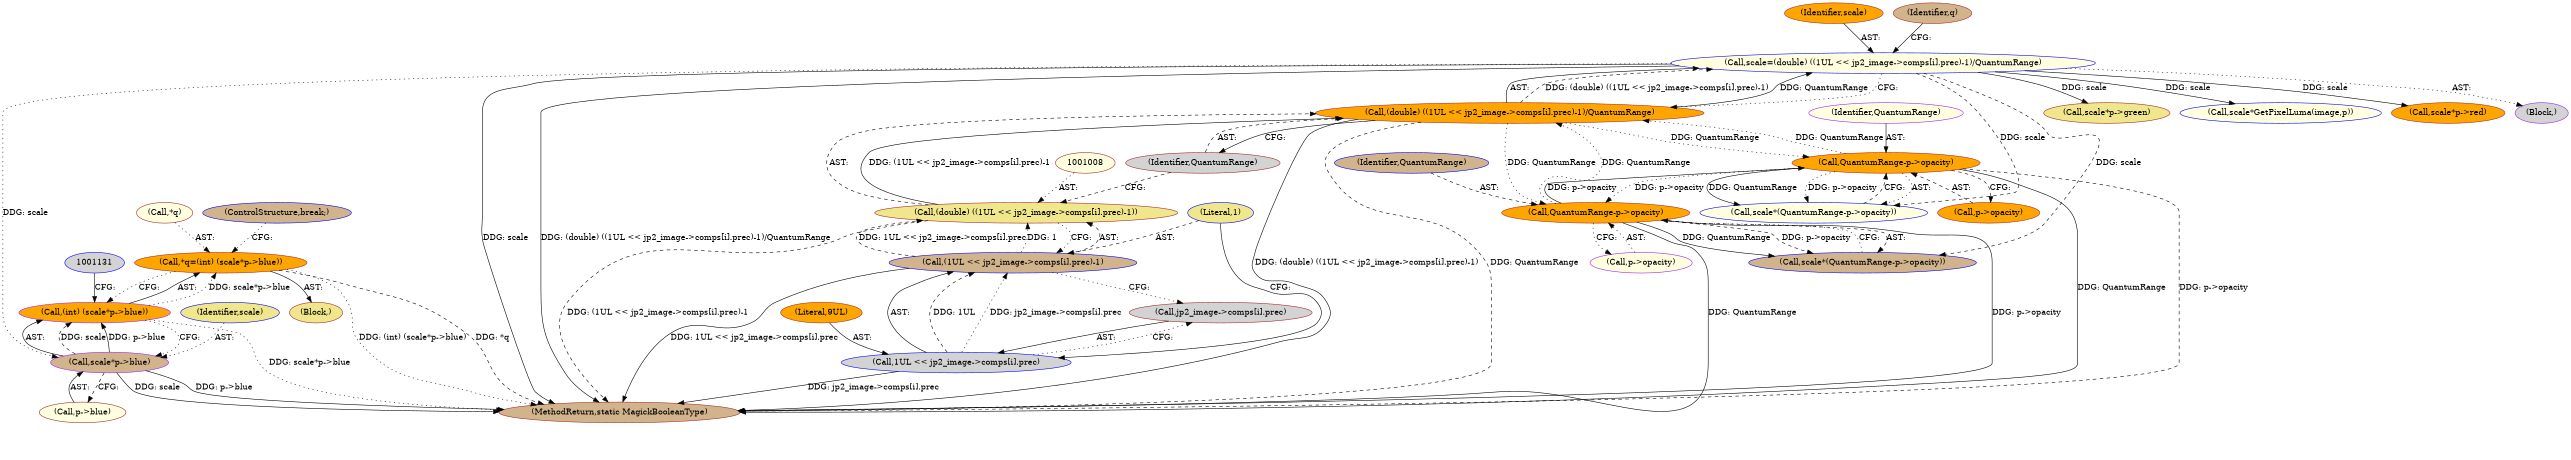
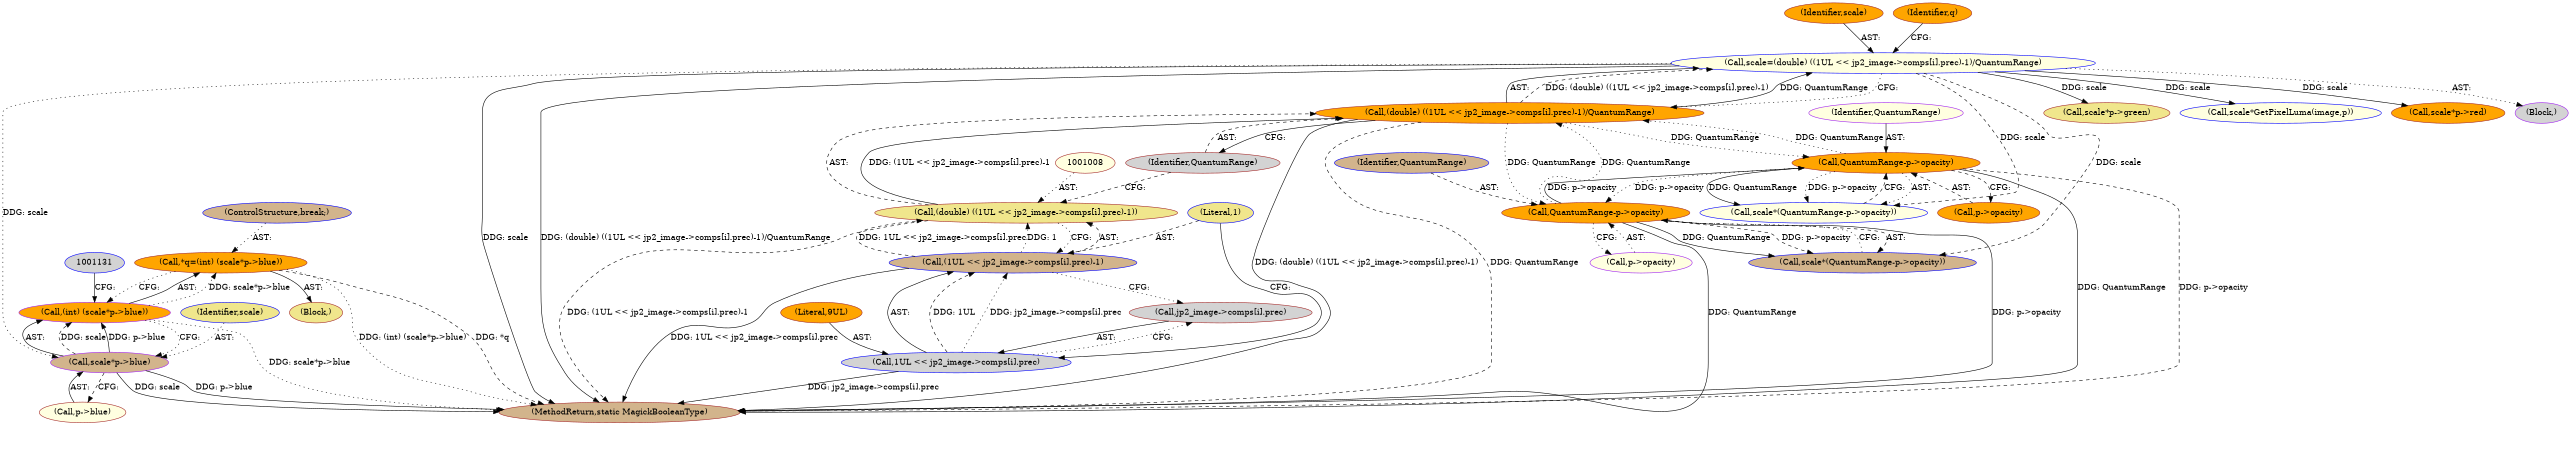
  digraph {
    node [color=brown fillcolor=orange style=filled]
    edge [style=solid]
    n1 [label="(Call,*q=(int) (scale*p->blue))"]
    n2 [color=purple label="(Call,(int) (scale*p->blue))"]
    n3 [fillcolor=tan label="(MethodReturn,static MagickBooleanType)"]
    n4 [fillcolor=khaki label="(Block,)"]
    n5 [color=purple fillcolor=tan label="(Call,scale*p->blue)"]
    n6 [fillcolor=lightyellow label="(Call,p->blue)"]
    n7 [color=blue fillcolor=lightyellow label="(Call,scale=(double) ((1UL << jp2_image->comps[i].prec)-1)/QuantumRange)"]
    n8 [label="(Call,(double) ((1UL << jp2_image->comps[i].prec)-1)/QuantumRange)"]
    n9 [fillcolor=khaki label="(Call,scale*p->green)"]
    n10 [color=blue fillcolor=lightyellow label="(Call,scale*GetPixelLuma(image,p))"]
    n11 [color=blue fillcolor=tan label="(Call,scale*(QuantumRange-p->opacity))"]
    n12 [label="(Call,scale*p->red)"]
    n13 [color=purple fillcolor=lightgrey label="(Block,)"]
    n14 [color=blue fillcolor=lightyellow label="(Call,scale*(QuantumRange-p->opacity))"]
    n15 [label="(Call,QuantumRange-p->opacity)"]
    n16 [label="(Call,QuantumRange-p->opacity)"]
    n17 [fillcolor=lightgrey label="(Identifier,QuantumRange)"]
    n18 [label="(Call,p->opacity)"]
    n19 [color=purple fillcolor=lightyellow label="(Call,p->opacity)"]
    n20 [fillcolor=khaki label="(Call,(double) ((1UL << jp2_image->comps[i].prec)-1))"]
    n21 [color=blue fillcolor=tan label="(Call,(1UL << jp2_image->comps[i].prec)-1)"]
    n22 [fillcolor=lightgrey label="(Call,jp2_image->comps[i].prec)"]
    n23 [color=blue fillcolor=khaki label="(Literal,1)"]
    n24 [color=blue fillcolor=lightgrey label="(Call,1UL << jp2_image->comps[i].prec)"]
    n25 [label="(Literal,9UL)"]
    n26 [label="(Identifier,scale)"]
    n27 [color=blue fillcolor=tan label="(ControlStructure,break;)"]
    n28 [color=blue fillcolor=khaki label="(Identifier,scale)"]
-   n29 [fillcolor=tan label="(Identifier,q)"]
-   n30 [fillcolor=lightyellow label="(Call,*q)"]
+   n29 [label="(Identifier,q)"]
    n31 [color=purple fillcolor=lightyellow label="(Identifier,QuantumRange)"]
    n32 [color=blue fillcolor=tan label="(Identifier,QuantumRange)"]
    1001131 [color=blue fillcolor=lightgrey]
    1001008 [fillcolor=lightyellow]
    n1 -> n2 [label="CFG: " style=dotted]
    n1 -> n3 [label="DDG: (int) (scale*p->blue)" style=dotted]
    n1 -> n3 [label="DDG: *q" style=dashed]
    n1 -> n4 [label="AST: "]
    n2 -> n1 [label="AST: "]
    n2 -> n1 [label="DDG: scale*p->blue" style=dotted]
    n2 -> n3 [label="DDG: scale*p->blue" style=dotted]
    n2 -> n5 [label="CFG: " style=dotted]
    n5 -> n2 [label="AST: "]
    n5 -> n2 [label="DDG: scale" style=dashed]
    n5 -> n2 [label="DDG: p->blue"]
    n5 -> n3 [label="DDG: p->blue"]
    n5 -> n3 [label="DDG: scale"]
    n5 -> n6 [label="CFG: " style=dashed]
    n6 -> n5 [label="AST: "]
    n7 -> n3 [label="DDG: scale"]
    n7 -> n3 [label="DDG: (double) ((1UL << jp2_image->comps[i].prec)-1)/QuantumRange"]
    n7 -> n5 [label="DDG: scale" style=dotted]
    n7 -> n8 [label="CFG: " style=dotted]
    n7 -> n9 [label="DDG: scale"]
    n7 -> n10 [label="DDG: scale"]
    n7 -> n11 [label="DDG: scale" style=dashed]
    n7 -> n12 [label="DDG: scale"]
    n7 -> n13 [label="AST: " style=dotted]
    n7 -> n14 [label="DDG: scale" style=dashed]
    n8 -> n3 [label="DDG: (double) ((1UL << jp2_image->comps[i].prec)-1)"]
    n8 -> n3 [label="DDG: QuantumRange" style=dashed]
    n8 -> n7 [label="AST: "]
    n8 -> n7 [label="DDG: (double) ((1UL << jp2_image->comps[i].prec)-1)" style=dashed]
    n8 -> n7 [label="DDG: QuantumRange"]
    n8 -> n15 [label="DDG: QuantumRange" style=dotted]
    n8 -> n16 [label="DDG: QuantumRange" style=dotted]
    n8 -> n17 [label="CFG: "]
    n11 -> n16 [label="CFG: " style=dotted]
    n14 -> n15 [label="CFG: " style=dashed]
    n15 -> n3 [label="DDG: QuantumRange"]
    n15 -> n3 [label="DDG: p->opacity" style=dashed]
    n15 -> n8 [label="DDG: QuantumRange" style=dotted]
    n15 -> n14 [label="AST: " style=dotted]
    n15 -> n14 [label="DDG: QuantumRange"]
    n15 -> n14 [label="DDG: p->opacity" style=dotted]
    n15 -> n16 [label="DDG: p->opacity" style=dotted]
    n15 -> n18 [label="CFG: " style=dashed]
    n16 -> n3 [label="DDG: QuantumRange"]
    n16 -> n3 [label="DDG: p->opacity"]
    n16 -> n8 [label="DDG: QuantumRange" style=dotted]
    n16 -> n11 [label="AST: " style=dashed]
    n16 -> n11 [label="DDG: QuantumRange"]
    n16 -> n11 [label="DDG: p->opacity" style=dashed]
    n16 -> n15 [label="DDG: p->opacity"]
    n16 -> n19 [label="CFG: " style=dotted]
    n17 -> n8 [label="AST: " style=dashed]
    n17 -> n20 [label="CFG: " style=dashed]
    n18 -> n15 [label="AST: " style=dashed]
    n19 -> n16 [label="AST: " style=dotted]
    n20 -> n3 [label="DDG: (1UL << jp2_image->comps[i].prec)-1" style=dashed]
    n20 -> n8 [label="AST: " style=dashed]
    n20 -> n8 [label="DDG: (1UL << jp2_image->comps[i].prec)-1"]
    n20 -> n21 [label="CFG: " style=dotted]
    n21 -> n3 [label="DDG: 1UL << jp2_image->comps[i].prec"]
    n21 -> n20 [label="AST: " style=dashed]
    n21 -> n20 [label="DDG: 1UL << jp2_image->comps[i].prec" style=dashed]
    n21 -> n20 [label="DDG: 1" style=dotted]
    n21 -> n22 [label="CFG: " style=dotted]
    n22 -> n24 [label="AST: "]
    n23 -> n21 [label="AST: " style=dashed]
    n23 -> n24 [label="CFG: "]
    n24 -> n3 [label="DDG: jp2_image->comps[i].prec"]
    n24 -> n21 [label="AST: "]
    n24 -> n21 [label="DDG: 1UL" style=dashed]
    n24 -> n21 [label="DDG: jp2_image->comps[i].prec" style=dotted]
    n24 -> n22 [label="CFG: " style=dotted]
    n25 -> n24 [label="AST: "]
    n26 -> n7 [label="AST: "]
-   n27 -> n1 [label="CFG: " style=dotted]
+   n27 -> n1 [label="AST: " style=dotted]
    n28 -> n5 [label="AST: " style=dotted]
    n29 -> n7 [label="CFG: "]
-   n30 -> n1 [label="AST: " style=dotted]
    n31 -> n15 [label="AST: "]
    n32 -> n16 [label="AST: " style=dashed]
    1001131 -> n2 [label="CFG: "]
    1001008 -> n20 [label="AST: " style=dotted]
  }
